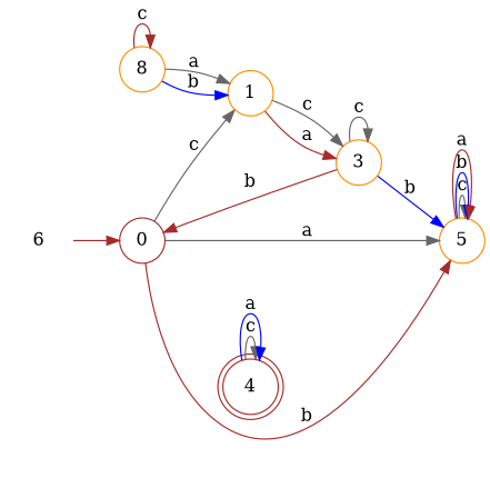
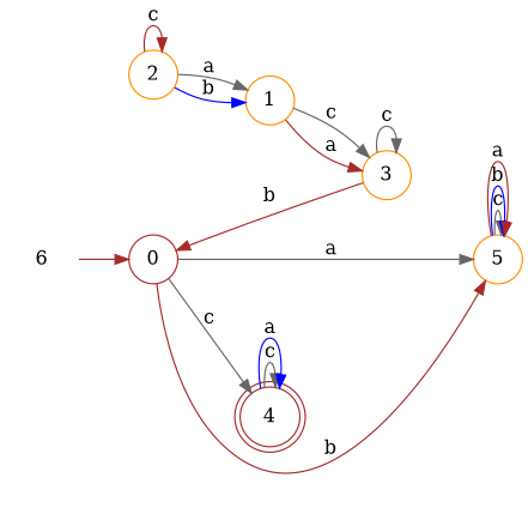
  digraph {
    rankdir=LR
    node [color=darkorange shape=circle]
    edge [color=gray40]
    n1 [color=brown label=0]
    n2 [color=brown label=4 shape=doublecircle]
    n3 [label=5]
    n4 [label=1]
    n5 [label=3]
-   n6 [label=8]
+   n6 [label=2]
    6 [color=brown shape=plaintext]
-   n1 -> n4 [label=c]
+   n1 -> n2 [label=c]
    n1 -> n3 [color=brown label=b]
    n1 -> n3 [label=a]
    n2 -> n2 [label=c]
    n2 -> n2 [color=blue label=a]
    n3 -> n3 [label=c]
    n3 -> n3 [color=blue label=b]
    n3 -> n3 [color=brown label=a]
    n4 -> n5 [label=c]
    n4 -> n5 [color=brown label=a]
    n5 -> n1 [color=brown label=b]
-   n5 -> n3 [color=blue label=b]
    n5 -> n5 [label=c]
    n6 -> n4 [color=blue label=b]
    n6 -> n4 [label=a]
    n6 -> n6 [color=brown label=c]
    6 -> n1 [color=brown]
  }
